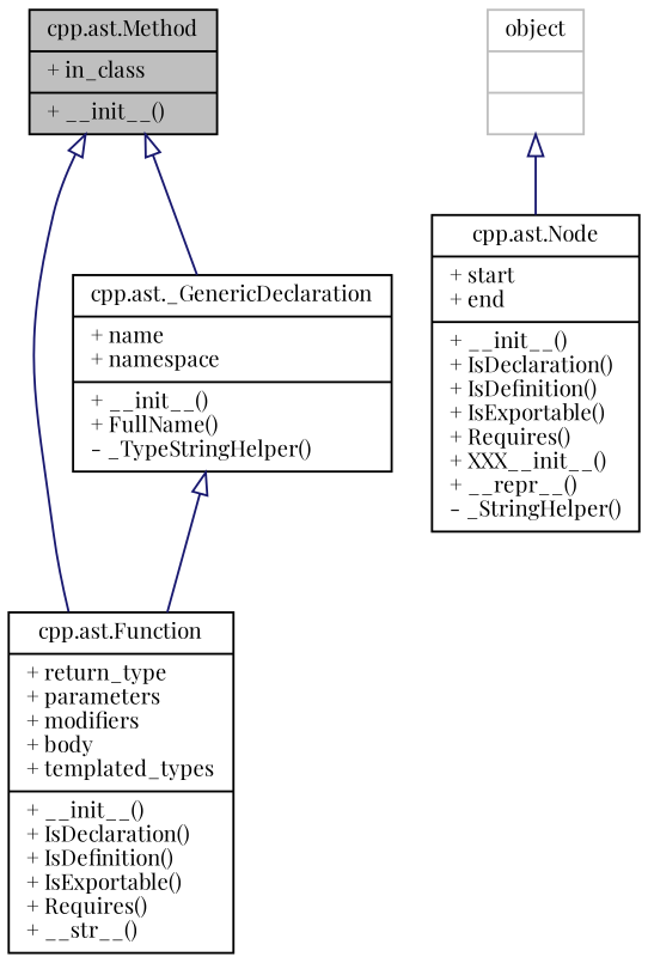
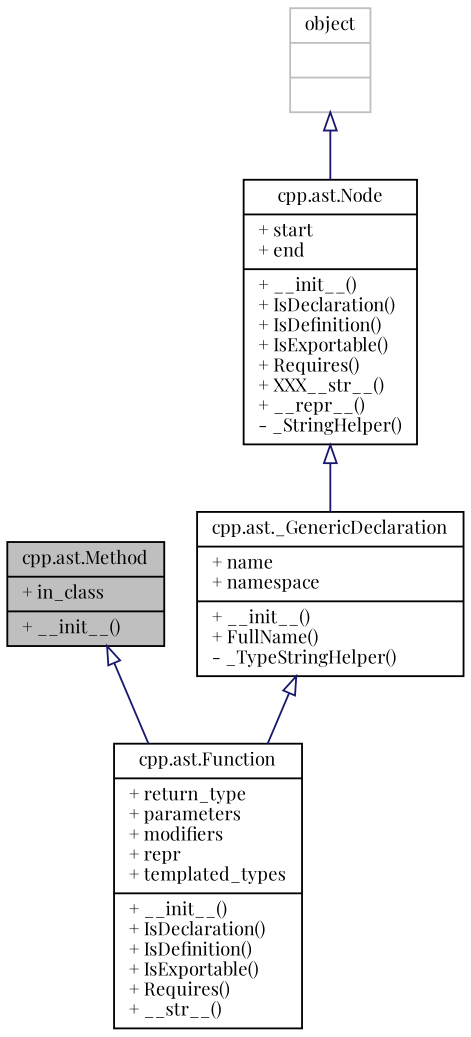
  digraph {
    fontname="Playfair Display"
    node [color=black fillcolor=white fontname="Playfair Display" fontsize=10 shape=record style=filled]
    edge [arrowtail=onormal color=midnightblue dir=back fontname="Playfair Display" fontsize=10 labelfontname=Helvetica labelfontsize=10 style=solid]
    n1 [fillcolor=grey75 fontcolor=black height=0.2 label="{cpp.ast.Method\n|+ in_class\l|+ __init__()\l}" width=0.4]
-   n2 [height=0.2 label="{cpp.ast.Function\n|+ return_type\l+ parameters\l+ modifiers\l+ body\l+ templated_types\l|+ __init__()\l+ IsDeclaration()\l+ IsDefinition()\l+ IsExportable()\l+ Requires()\l+ __str__()\l}" width=0.4]
+   n2 [height=0.2 label="{cpp.ast.Function\n|+ return_type\l+ parameters\l+ modifiers\l+ repr\l+ templated_types\l|+ __init__()\l+ IsDeclaration()\l+ IsDefinition()\l+ IsExportable()\l+ Requires()\l+ __str__()\l}" width=0.4]
    n3 [height=0.2 label="{cpp.ast._GenericDeclaration\n|+ name\l+ namespace\l|+ __init__()\l+ FullName()\l- _TypeStringHelper()\l}" width=0.4]
-   n4 [height=0.2 label="{cpp.ast.Node\n|+ start\l+ end\l|+ __init__()\l+ IsDeclaration()\l+ IsDefinition()\l+ IsExportable()\l+ Requires()\l+ XXX__init__()\l+ __repr__()\l- _StringHelper()\l}" width=0.4]
+   n4 [height=0.2 label="{cpp.ast.Node\n|+ start\l+ end\l|+ __init__()\l+ IsDeclaration()\l+ IsDefinition()\l+ IsExportable()\l+ Requires()\l+ XXX__str__()\l+ __repr__()\l- _StringHelper()\l}" width=0.4]
    n5 [color=grey75 height=0.2 label="{object\n||}" width=0.4]
    n1 -> n2
    n3 -> n2
-   n1 -> n3
+   n4 -> n3
    n5 -> n4
  }
